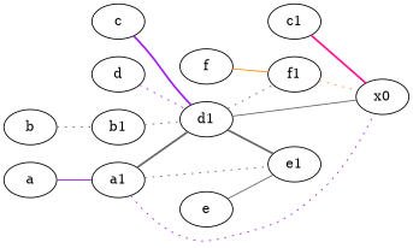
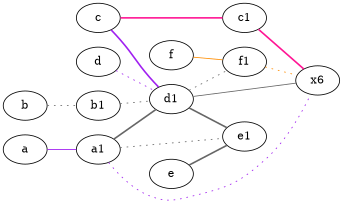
  graph {
    rankdir=LR
    node [labelfontsize=50]
    edge [color=gray40 style=dotted]
    d
    d1
    f1
-   x0
+   x0 [label=x6]
    e1
    f
    c1
    b
    b1
    e
    a1
    a
    c
    d -- d1 [color=purple]
    d1 -- f1
    d1 -- x0 [style=solid]
    d1 -- e1 [style=bold]
    f1 -- x0 [color=darkorange]
    f -- f1 [color=darkorange style=solid]
    c1 -- x0 [color=deeppink style=bold]
    b -- b1
    b1 -- d1
-   e -- e1 [style=solid]
+   e -- e1 [style=bold]
    a1 -- d1 [style=bold]
    a1 -- x0 [color=purple]
    a1 -- e1
    a -- a1 [color=purple style=solid]
    c -- d1 [color=purple style=bold]
+   c -- c1 [color=deeppink style=bold]
  }
